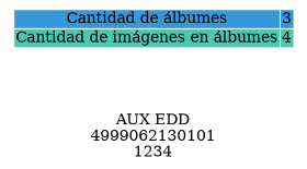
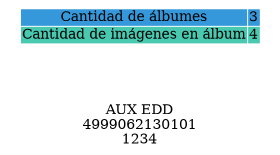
  digraph {
    label="AUX EDD\n4999062130101\n1234"
-   n1 [label=< <TABLE BORDER="0" CELLSPACING="1" CELLPADDING= "1"> <TR> <TD BGCOLOR="#3498DB">Cantidad de álbumes</TD> <TD BGCOLOR="#3498DB">3</TD> </TR> <TR> <TD BGCOLOR="#48C9B0">Cantidad de imágenes en álbumes</TD> <TD BGCOLOR="#48C9B0">4</TD> </TR> </TABLE>> shape=none]
+   n1 [label=< <TABLE BORDER="0" CELLSPACING="1" CELLPADDING= "1"> <TR> <TD BGCOLOR="#3498DB">Cantidad de álbumes</TD> <TD BGCOLOR="#3498DB">3</TD> </TR> <TR> <TD BGCOLOR="#48C9B0">Cantidad de imágenes en álbum</TD> <TD BGCOLOR="#48C9B0">4</TD> </TR> </TABLE>> shape=none]
  }
